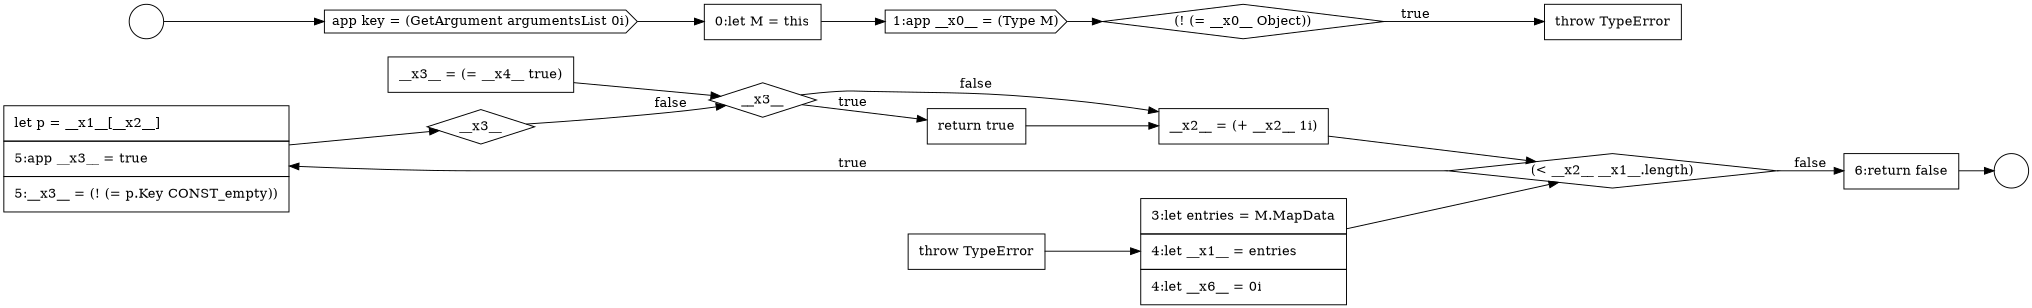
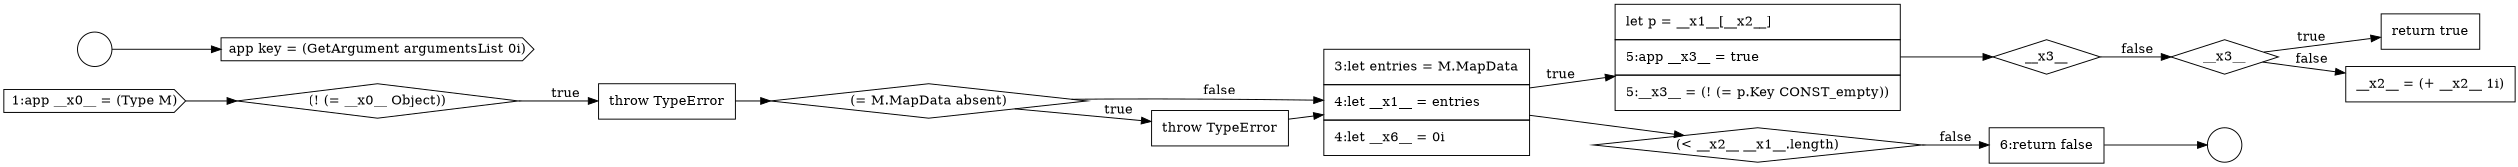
  digraph {
    rankdir=LR
    node [color=black fillcolor=white shape=none style=filled]
    edge [color=black]
    n1 [label=<<font color="black">     <table border="0" cellborder="1" cellspacing="0" cellpadding="10">       <tr><td align="left">let p = __x1__[__x2__]</td></tr>       <tr><td align="left">5:app __x3__ = true</td></tr>       <tr><td align="left">5:__x3__ = (! (= p.Key CONST_empty))</td></tr>     </table>   </font>> margin=0]
    n2 [label=<<font color="black">__x3__</font>> shape=diamond]
    n3 [label=<<font color="black">__x3__</font>> shape=diamond]
    n4 [label=<<font color="black">     <table border="0" cellborder="1" cellspacing="0" cellpadding="10">       <tr><td align="left">return true</td></tr>     </table>   </font>> margin=0]
    n5 [label=<<font color="black">     <table border="0" cellborder="1" cellspacing="0" cellpadding="10">       <tr><td align="left">__x2__ = (+ __x2__ 1i)</td></tr>     </table>   </font>> margin=0]
    n6 [label=<<font color="black">(&lt; __x2__ __x1__.length)</font>> shape=diamond]
    n7 [label=<<font color="black">     <table border="0" cellborder="1" cellspacing="0" cellpadding="10">       <tr><td align="left">throw TypeError</td></tr>     </table>   </font>> margin=0]
+   n8 [label=<<font color="black">(= M.MapData absent)</font>> shape=diamond]
    n9 [label=<<font color="black">     <table border="0" cellborder="1" cellspacing="0" cellpadding="10">       <tr><td align="left">3:let entries = M.MapData</td></tr>       <tr><td align="left">4:let __x1__ = entries</td></tr>       <tr><td align="left">4:let __x6__ = 0i</td></tr>     </table>   </font>> margin=0]
    n10 [label=<<font color="black">     <table border="0" cellborder="1" cellspacing="0" cellpadding="10">       <tr><td align="left">throw TypeError</td></tr>     </table>   </font>> margin=0]
    n11 [label=" " shape=circle]
    n12 [label=<<font color="black">     <table border="0" cellborder="1" cellspacing="0" cellpadding="10">       <tr><td align="left">6:return false</td></tr>     </table>   </font>> margin=0]
-   n13 [label=<<font color="black">     <table border="0" cellborder="1" cellspacing="0" cellpadding="10">       <tr><td align="left">__x3__ = (= __x4__ true)</td></tr>     </table>   </font>> margin=0]
    n14 [label=<<font color="black">1:app __x0__ = (Type M)</font>> shape=cds]
    n15 [label=<<font color="black">(! (= __x0__ Object))</font>> shape=diamond]
    n16 [label=<<font color="black">app key = (GetArgument argumentsList 0i)</font>> shape=cds]
-   n17 [label=<<font color="black">     <table border="0" cellborder="1" cellspacing="0" cellpadding="10">       <tr><td align="left">0:let M = this</td></tr>     </table>   </font>> margin=0]
    n18 [label=" " shape=circle]
    n1 -> n2
    n2 -> n3 [label=<<font color="black">false</font>>]
    n3 -> n4 [label=<<font color="black">true</font>>]
    n3 -> n5 [label=<<font color="black">false</font>>]
-   n4 -> n5
-   n5 -> n6
-   n6 -> n1 [label=<<font color="black">true</font>>]
+   n9 -> n1 [label=<<font color="black">true</font>>]
    n6 -> n12 [label=<<font color="black">false</font>>]
+   n7 -> n8
+   n8 -> n9 [label=<<font color="black">false</font>>]
+   n8 -> n10 [label=<<font color="black">true</font>>]
    n9 -> n6
    n10 -> n9
    n12 -> n11
-   n13 -> n3
    n14 -> n15
    n15 -> n7 [label=<<font color="black">true</font>>]
-   n16 -> n17
-   n17 -> n14
    n18 -> n16
  }
